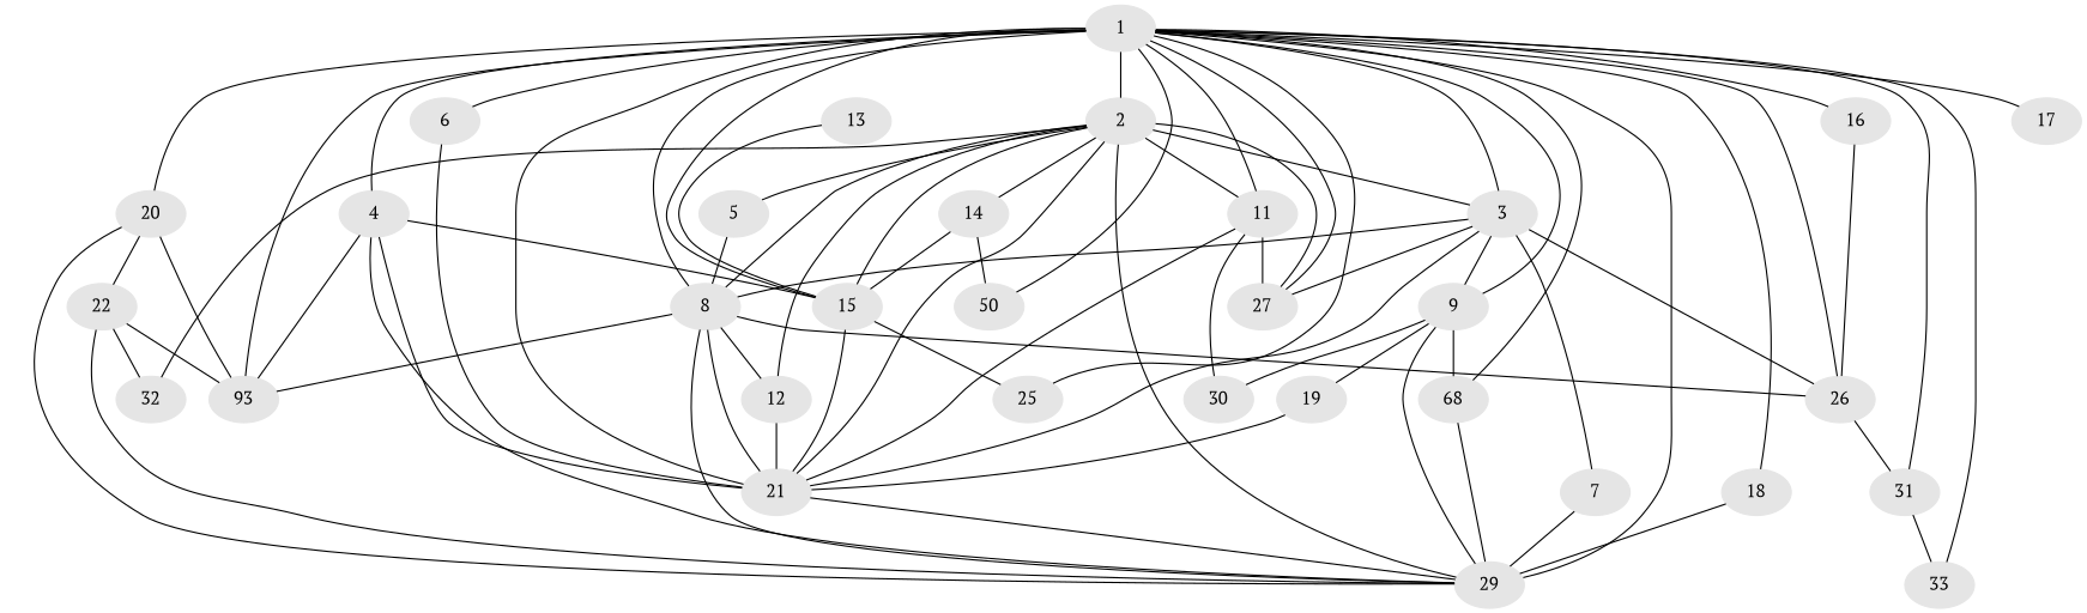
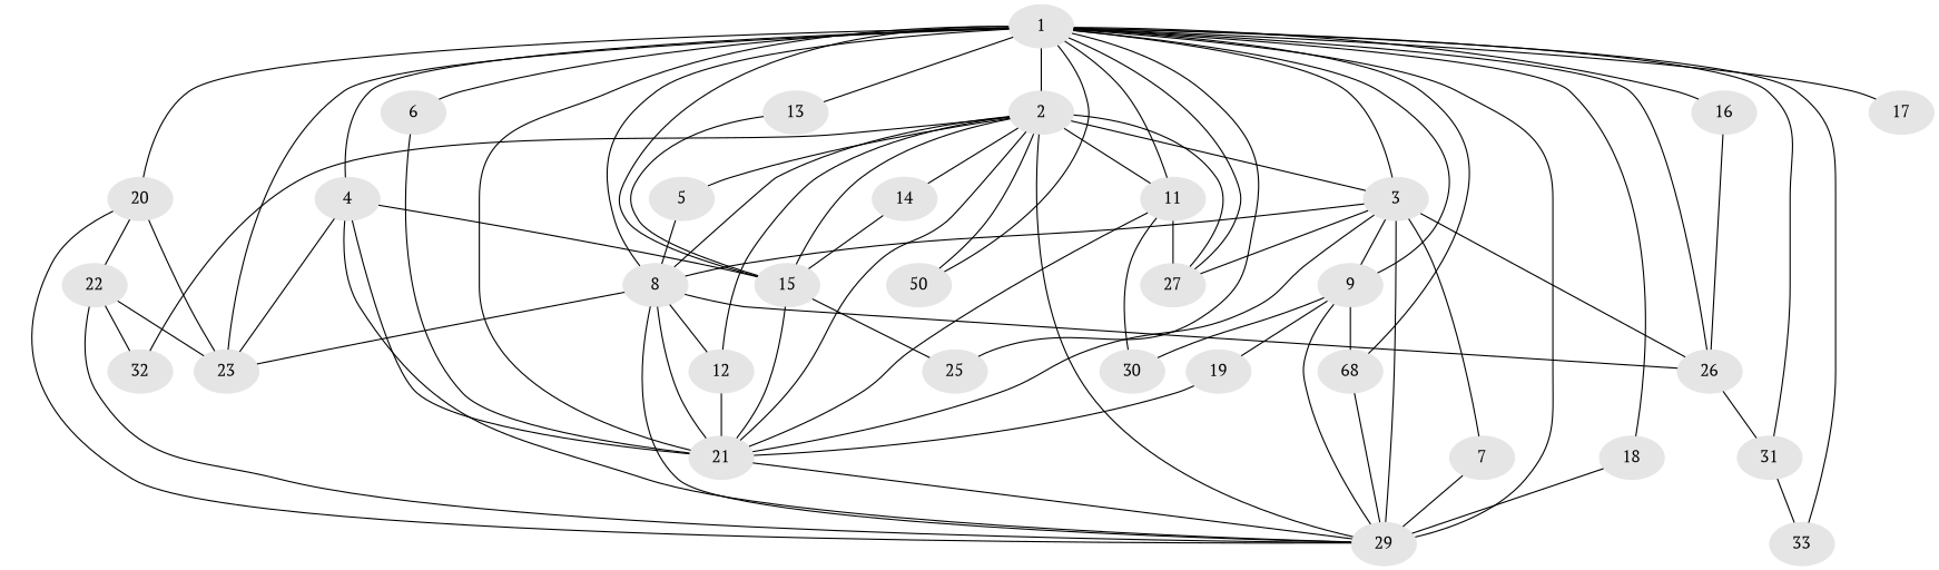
  graph {
    fontname="PT Serif"
    node [color=gray90 fontname="PT Serif" style=filled]
    edge [fontname="PT Serif" weight=1.0]
    1
    2
    3
    4
    6
    8
    9
    n8 [label=50]
    11
    13
    15
    16
    17
    18
    20
    21
-   23 [label=93]
+   23
    25
    26
    27
    n21 [label=68]
    29
    31
    33
    5
    12
    14
    32
    7
    19
    30
    22
    1 -- 2 [weight=8.0]
    1 -- 3 [weight=4.0]
    1 -- 4
    1 -- 6
    1 -- 8 [weight=4.0]
    1 -- 9 [weight=2.0]
    1 -- n8
    1 -- 11
+   1 -- 13
    1 -- 15 [weight=2.0]
    1 -- 16
    1 -- 17 [weight=2.0]
    1 -- 18
    1 -- 20 [weight=2.0]
    1 -- 21 [weight=4.0]
    1 -- 23 [weight=3.0]
    1 -- 25
    1 -- 26
    1 -- 27
    1 -- n21
    1 -- 29 [weight=6.0]
    1 -- 31 [weight=2.0]
    1 -- 33
    2 -- 3 [weight=3.0]
    2 -- 8 [weight=2.0]
-   14 -- n8
+   2 -- n8
    2 -- 11
    2 -- 15
    2 -- 21 [weight=2.0]
    2 -- 27
    2 -- 29 [weight=2.0]
    2 -- 5
    2 -- 12
    2 -- 14
    2 -- 32
    3 -- 8
    3 -- 9
    3 -- 21
    3 -- 26
    3 -- 27
+   3 -- 29
    3 -- 7
    4 -- 15
    4 -- 21
    4 -- 23
    4 -- 29
    6 -- 21
    8 -- 21
    8 -- 23
    8 -- 26
    8 -- 29
    8 -- 12
    9 -- n21
    9 -- 29
    9 -- 19
    9 -- 30
    11 -- 21
    11 -- 27
    11 -- 30
    13 -- 15
    15 -- 21
    15 -- 25
    16 -- 26
    18 -- 29
    20 -- 23
    20 -- 29
    20 -- 22
    21 -- 29
    26 -- 31
    n21 -- 29
    31 -- 33
    5 -- 8
    12 -- 21
    14 -- 15
    7 -- 29
    19 -- 21
    22 -- 23
    22 -- 29
    22 -- 32
  }
